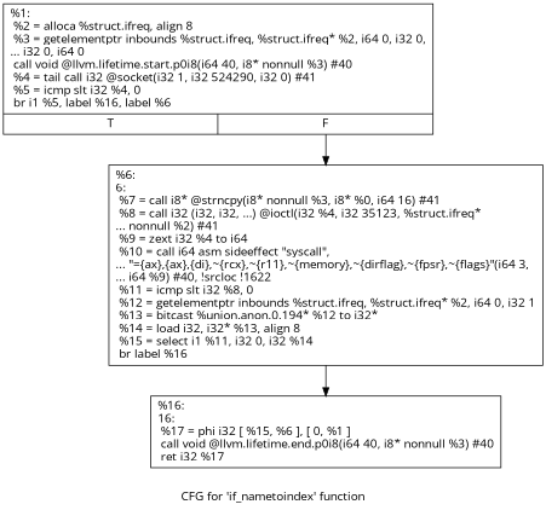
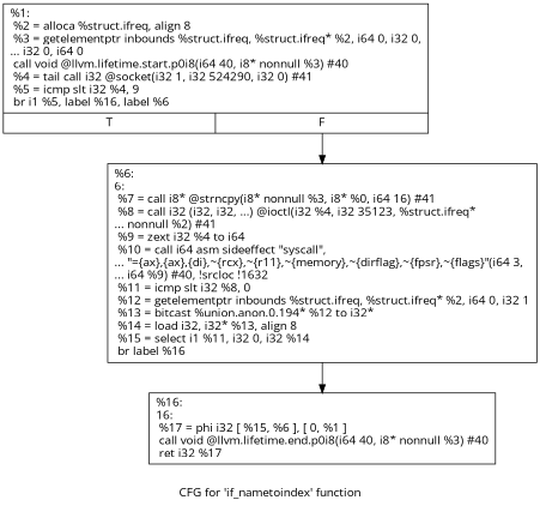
  digraph {
    fontname="Open Sans"
    label="CFG for 'if_nametoindex' function"
    node [fontname="Open Sans" shape=record]
    edge [fontname="Open Sans"]
-   n1 [label="{%1:\l  %2 = alloca %struct.ifreq, align 8\l  %3 = getelementptr inbounds %struct.ifreq, %struct.ifreq* %2, i64 0, i32 0,\l... i32 0, i64 0\l  call void @llvm.lifetime.start.p0i8(i64 40, i8* nonnull %3) #40\l  %4 = tail call i32 @socket(i32 1, i32 524290, i32 0) #41\l  %5 = icmp slt i32 %4, 0\l  br i1 %5, label %16, label %6\l|{<s0>T|<s1>F}}"]
-   n2 [label="{%6:\l6:                                                \l  %7 = call i8* @strncpy(i8* nonnull %3, i8* %0, i64 16) #41\l  %8 = call i32 (i32, i32, ...) @ioctl(i32 %4, i32 35123, %struct.ifreq*\l... nonnull %2) #41\l  %9 = zext i32 %4 to i64\l  %10 = call i64 asm sideeffect \"syscall\",\l... \"=\{ax\},\{ax\},\{di\},~\{rcx\},~\{r11\},~\{memory\},~\{dirflag\},~\{fpsr\},~\{flags\}\"(i64 3,\l... i64 %9) #40, !srcloc !1622\l  %11 = icmp slt i32 %8, 0\l  %12 = getelementptr inbounds %struct.ifreq, %struct.ifreq* %2, i64 0, i32 1\l  %13 = bitcast %union.anon.0.194* %12 to i32*\l  %14 = load i32, i32* %13, align 8\l  %15 = select i1 %11, i32 0, i32 %14\l  br label %16\l}"]
+   n1 [label="{%1:\l  %2 = alloca %struct.ifreq, align 8\l  %3 = getelementptr inbounds %struct.ifreq, %struct.ifreq* %2, i64 0, i32 0,\l... i32 0, i64 0\l  call void @llvm.lifetime.start.p0i8(i64 40, i8* nonnull %3) #40\l  %4 = tail call i32 @socket(i32 1, i32 524290, i32 0) #41\l  %5 = icmp slt i32 %4, 9\l  br i1 %5, label %16, label %6\l|{<s0>T|<s1>F}}"]
+   n2 [label="{%6:\l6:                                                \l  %7 = call i8* @strncpy(i8* nonnull %3, i8* %0, i64 16) #41\l  %8 = call i32 (i32, i32, ...) @ioctl(i32 %4, i32 35123, %struct.ifreq*\l... nonnull %2) #41\l  %9 = zext i32 %4 to i64\l  %10 = call i64 asm sideeffect \"syscall\",\l... \"=\{ax\},\{ax\},\{di\},~\{rcx\},~\{r11\},~\{memory\},~\{dirflag\},~\{fpsr\},~\{flags\}\"(i64 3,\l... i64 %9) #40, !srcloc !1632\l  %11 = icmp slt i32 %8, 0\l  %12 = getelementptr inbounds %struct.ifreq, %struct.ifreq* %2, i64 0, i32 1\l  %13 = bitcast %union.anon.0.194* %12 to i32*\l  %14 = load i32, i32* %13, align 8\l  %15 = select i1 %11, i32 0, i32 %14\l  br label %16\l}"]
    n3 [label="{%16:\l16:                                               \l  %17 = phi i32 [ %15, %6 ], [ 0, %1 ]\l  call void @llvm.lifetime.end.p0i8(i64 40, i8* nonnull %3) #40\l  ret i32 %17\l}"]
    n1 -> n2 [tailport=s1]
    n2 -> n3
  }
